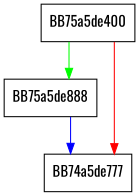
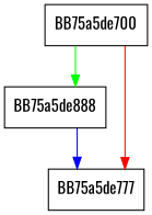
  digraph {
    fontname=Oswald
    splines=ortho
    node [fontname=Oswald shape=box]
    edge [fontname=Oswald]
    n1 [label=BB75a5de888]
-   BB75a5de700 [label=BB75a5de400]
-   BB75a5de777 [label=BB74a5de777]
+   BB75a5de700
+   BB75a5de777
    n1 -> BB75a5de777 [color=blue]
    BB75a5de700 -> n1 [color=green]
    BB75a5de700 -> BB75a5de777 [color=red]
  }
